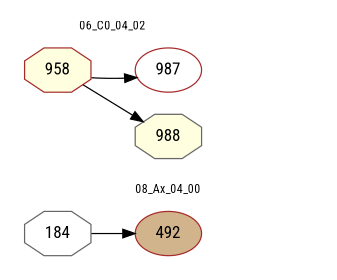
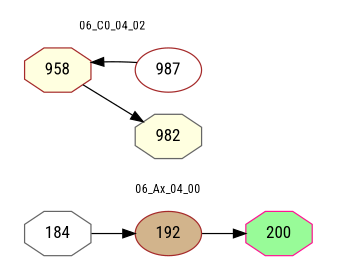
  digraph {
    fontname="Roboto Condensed"
    rankdir=LR
    node [color=brown fillcolor=white fontname="Roboto Condensed" shape=octagon style=filled]
    edge [color=black fontname="Roboto Condensed"]
-   n1 [fillcolor=tan label=492 shape=ellipse]
+   n1 [fillcolor=tan label=192 shape=ellipse]
    n2 [color=gray40 label=184]
+   n3 [color=deeppink fillcolor=palegreen label=200]
    n4 [fillcolor=lightyellow label=958]
-   n5 [color=gray40 fillcolor=lightyellow label=988]
+   n5 [color=gray40 fillcolor=lightyellow label=982]
    n6 [label=987 shape=ellipse]
    subgraph cluster_1 {
      color=white
      fontsize=10
-     label="08_Ax_04_00"
+     label="06_Ax_04_00"
      n1
      n2
+     n3
    }
    subgraph cluster_2 {
      color=white
      fontsize=10
      label="06_C0_04_02"
      n4
      n5
      n6
    }
+   n1 -> n3
    n2 -> n1
    n4 -> n5
-   n4 -> n6
+   n6 -> n4
  }
